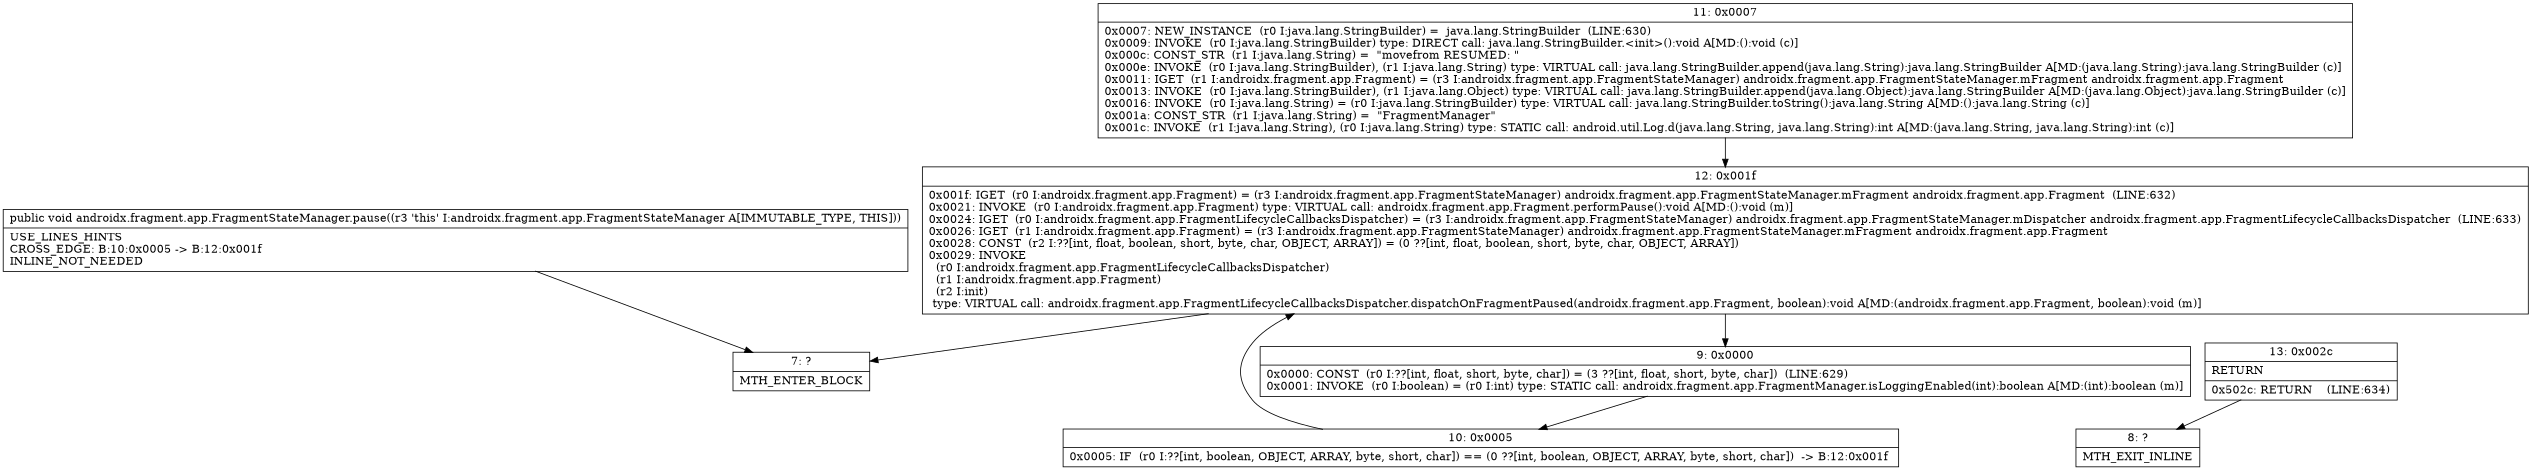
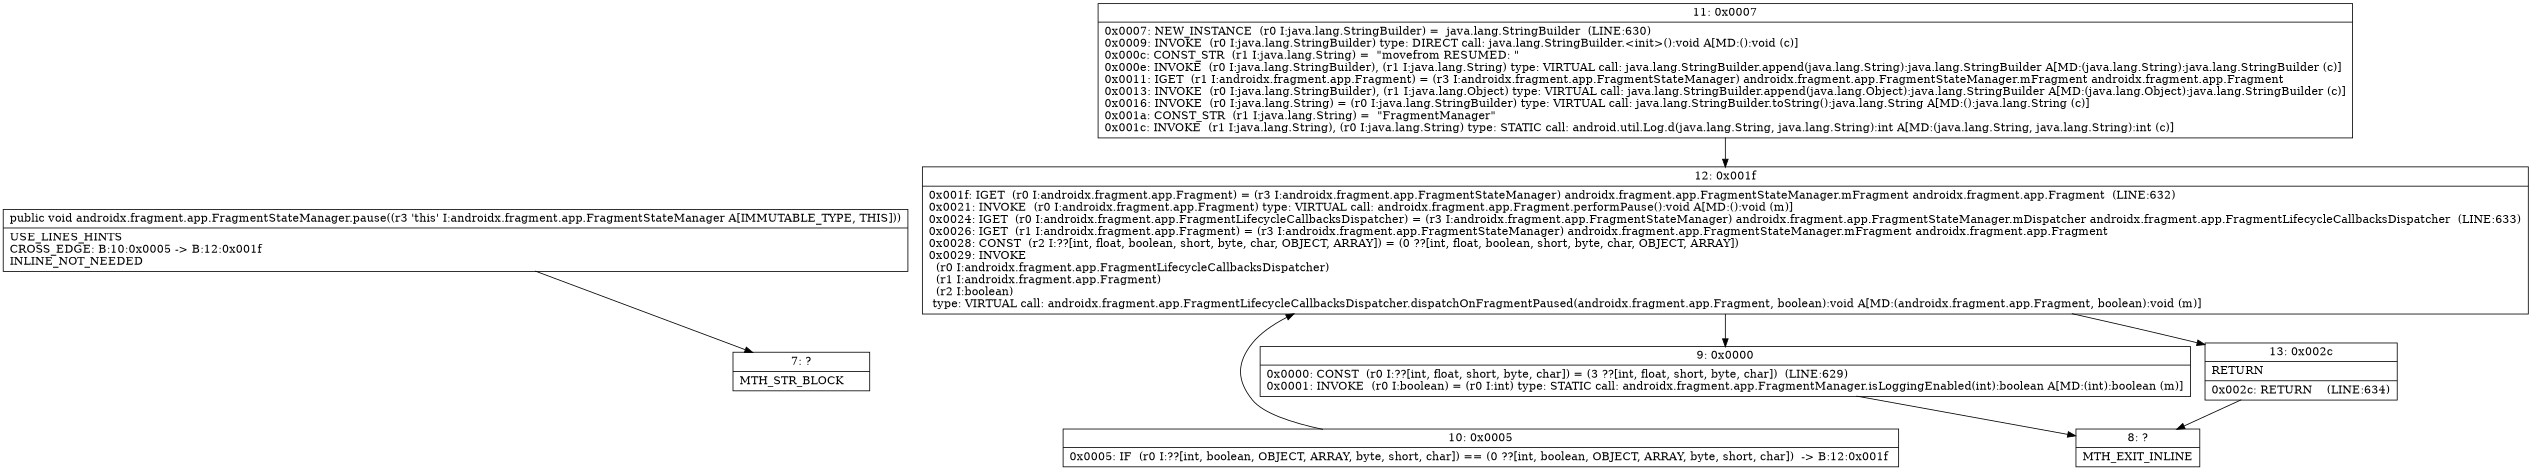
  digraph {
    node [shape=record]
-   n1 [label="{7\:\ ?|MTH_ENTER_BLOCK\l}"]
+   n1 [label="{7\:\ ?|MTH_STR_BLOCK\l}"]
    n2 [label="{9\:\ 0x0000|0x0000: CONST  (r0 I:??[int, float, short, byte, char]) = (3 ??[int, float, short, byte, char])  (LINE:629)\l0x0001: INVOKE  (r0 I:boolean) = (r0 I:int) type: STATIC call: androidx.fragment.app.FragmentManager.isLoggingEnabled(int):boolean A[MD:(int):boolean (m)]\l}"]
    n3 [label="{10\:\ 0x0005|0x0005: IF  (r0 I:??[int, boolean, OBJECT, ARRAY, byte, short, char]) == (0 ??[int, boolean, OBJECT, ARRAY, byte, short, char])  \-\> B:12:0x001f \l}"]
-   n4 [label="{12\:\ 0x001f|0x001f: IGET  (r0 I:androidx.fragment.app.Fragment) = (r3 I:androidx.fragment.app.FragmentStateManager) androidx.fragment.app.FragmentStateManager.mFragment androidx.fragment.app.Fragment  (LINE:632)\l0x0021: INVOKE  (r0 I:androidx.fragment.app.Fragment) type: VIRTUAL call: androidx.fragment.app.Fragment.performPause():void A[MD:():void (m)]\l0x0024: IGET  (r0 I:androidx.fragment.app.FragmentLifecycleCallbacksDispatcher) = (r3 I:androidx.fragment.app.FragmentStateManager) androidx.fragment.app.FragmentStateManager.mDispatcher androidx.fragment.app.FragmentLifecycleCallbacksDispatcher  (LINE:633)\l0x0026: IGET  (r1 I:androidx.fragment.app.Fragment) = (r3 I:androidx.fragment.app.FragmentStateManager) androidx.fragment.app.FragmentStateManager.mFragment androidx.fragment.app.Fragment \l0x0028: CONST  (r2 I:??[int, float, boolean, short, byte, char, OBJECT, ARRAY]) = (0 ??[int, float, boolean, short, byte, char, OBJECT, ARRAY]) \l0x0029: INVOKE  \l  (r0 I:androidx.fragment.app.FragmentLifecycleCallbacksDispatcher)\l  (r1 I:androidx.fragment.app.Fragment)\l  (r2 I:init)\l type: VIRTUAL call: androidx.fragment.app.FragmentLifecycleCallbacksDispatcher.dispatchOnFragmentPaused(androidx.fragment.app.Fragment, boolean):void A[MD:(androidx.fragment.app.Fragment, boolean):void (m)]\l}"]
+   n4 [label="{12\:\ 0x001f|0x001f: IGET  (r0 I:androidx.fragment.app.Fragment) = (r3 I:androidx.fragment.app.FragmentStateManager) androidx.fragment.app.FragmentStateManager.mFragment androidx.fragment.app.Fragment  (LINE:632)\l0x0021: INVOKE  (r0 I:androidx.fragment.app.Fragment) type: VIRTUAL call: androidx.fragment.app.Fragment.performPause():void A[MD:():void (m)]\l0x0024: IGET  (r0 I:androidx.fragment.app.FragmentLifecycleCallbacksDispatcher) = (r3 I:androidx.fragment.app.FragmentStateManager) androidx.fragment.app.FragmentStateManager.mDispatcher androidx.fragment.app.FragmentLifecycleCallbacksDispatcher  (LINE:633)\l0x0026: IGET  (r1 I:androidx.fragment.app.Fragment) = (r3 I:androidx.fragment.app.FragmentStateManager) androidx.fragment.app.FragmentStateManager.mFragment androidx.fragment.app.Fragment \l0x0028: CONST  (r2 I:??[int, float, boolean, short, byte, char, OBJECT, ARRAY]) = (0 ??[int, float, boolean, short, byte, char, OBJECT, ARRAY]) \l0x0029: INVOKE  \l  (r0 I:androidx.fragment.app.FragmentLifecycleCallbacksDispatcher)\l  (r1 I:androidx.fragment.app.Fragment)\l  (r2 I:boolean)\l type: VIRTUAL call: androidx.fragment.app.FragmentLifecycleCallbacksDispatcher.dispatchOnFragmentPaused(androidx.fragment.app.Fragment, boolean):void A[MD:(androidx.fragment.app.Fragment, boolean):void (m)]\l}"]
    n5 [label="{11\:\ 0x0007|0x0007: NEW_INSTANCE  (r0 I:java.lang.StringBuilder) =  java.lang.StringBuilder  (LINE:630)\l0x0009: INVOKE  (r0 I:java.lang.StringBuilder) type: DIRECT call: java.lang.StringBuilder.\<init\>():void A[MD:():void (c)]\l0x000c: CONST_STR  (r1 I:java.lang.String) =  \"movefrom RESUMED: \" \l0x000e: INVOKE  (r0 I:java.lang.StringBuilder), (r1 I:java.lang.String) type: VIRTUAL call: java.lang.StringBuilder.append(java.lang.String):java.lang.StringBuilder A[MD:(java.lang.String):java.lang.StringBuilder (c)]\l0x0011: IGET  (r1 I:androidx.fragment.app.Fragment) = (r3 I:androidx.fragment.app.FragmentStateManager) androidx.fragment.app.FragmentStateManager.mFragment androidx.fragment.app.Fragment \l0x0013: INVOKE  (r0 I:java.lang.StringBuilder), (r1 I:java.lang.Object) type: VIRTUAL call: java.lang.StringBuilder.append(java.lang.Object):java.lang.StringBuilder A[MD:(java.lang.Object):java.lang.StringBuilder (c)]\l0x0016: INVOKE  (r0 I:java.lang.String) = (r0 I:java.lang.StringBuilder) type: VIRTUAL call: java.lang.StringBuilder.toString():java.lang.String A[MD:():java.lang.String (c)]\l0x001a: CONST_STR  (r1 I:java.lang.String) =  \"FragmentManager\" \l0x001c: INVOKE  (r1 I:java.lang.String), (r0 I:java.lang.String) type: STATIC call: android.util.Log.d(java.lang.String, java.lang.String):int A[MD:(java.lang.String, java.lang.String):int (c)]\l}"]
-   n6 [label="{13\:\ 0x002c|RETURN\l|0x502c: RETURN    (LINE:634)\l}"]
+   n6 [label="{13\:\ 0x002c|RETURN\l|0x002c: RETURN    (LINE:634)\l}"]
    n7 [label="{8\:\ ?|MTH_EXIT_INLINE\l}"]
    n8 [label="{public void androidx.fragment.app.FragmentStateManager.pause((r3 'this' I:androidx.fragment.app.FragmentStateManager A[IMMUTABLE_TYPE, THIS]))  | USE_LINES_HINTS\lCROSS_EDGE: B:10:0x0005 \-\> B:12:0x001f\lINLINE_NOT_NEEDED\l}"]
-   n2 -> n3
+   n2 -> n7
    n3 -> n4
    n4 -> n2
-   n4 -> n1
+   n4 -> n6
    n5 -> n4
    n6 -> n7
    n8 -> n1
  }
